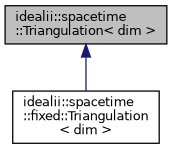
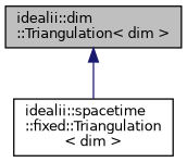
  digraph {
    node [color=black fontname=Helvetica fontsize=10 shape=record style=filled]
-   n1 [fillcolor=grey75 fontcolor=black height=0.2 label="idealii::spacetime\l::Triangulation\< dim \>" width=0.4]
+   n1 [fillcolor=grey75 fontcolor=black height=0.2 label="idealii::dim\l::Triangulation\< dim \>" width=0.4]
    n2 [fillcolor=white height=0.2 label="idealii::spacetime\l::fixed::Triangulation\l\< dim \>" width=0.4]
    n1 -> n2 [color=midnightblue dir=back fontname=Helvetica fontsize=10 labelfontname=Helvetica labelfontsize=10 style=solid]
  }
